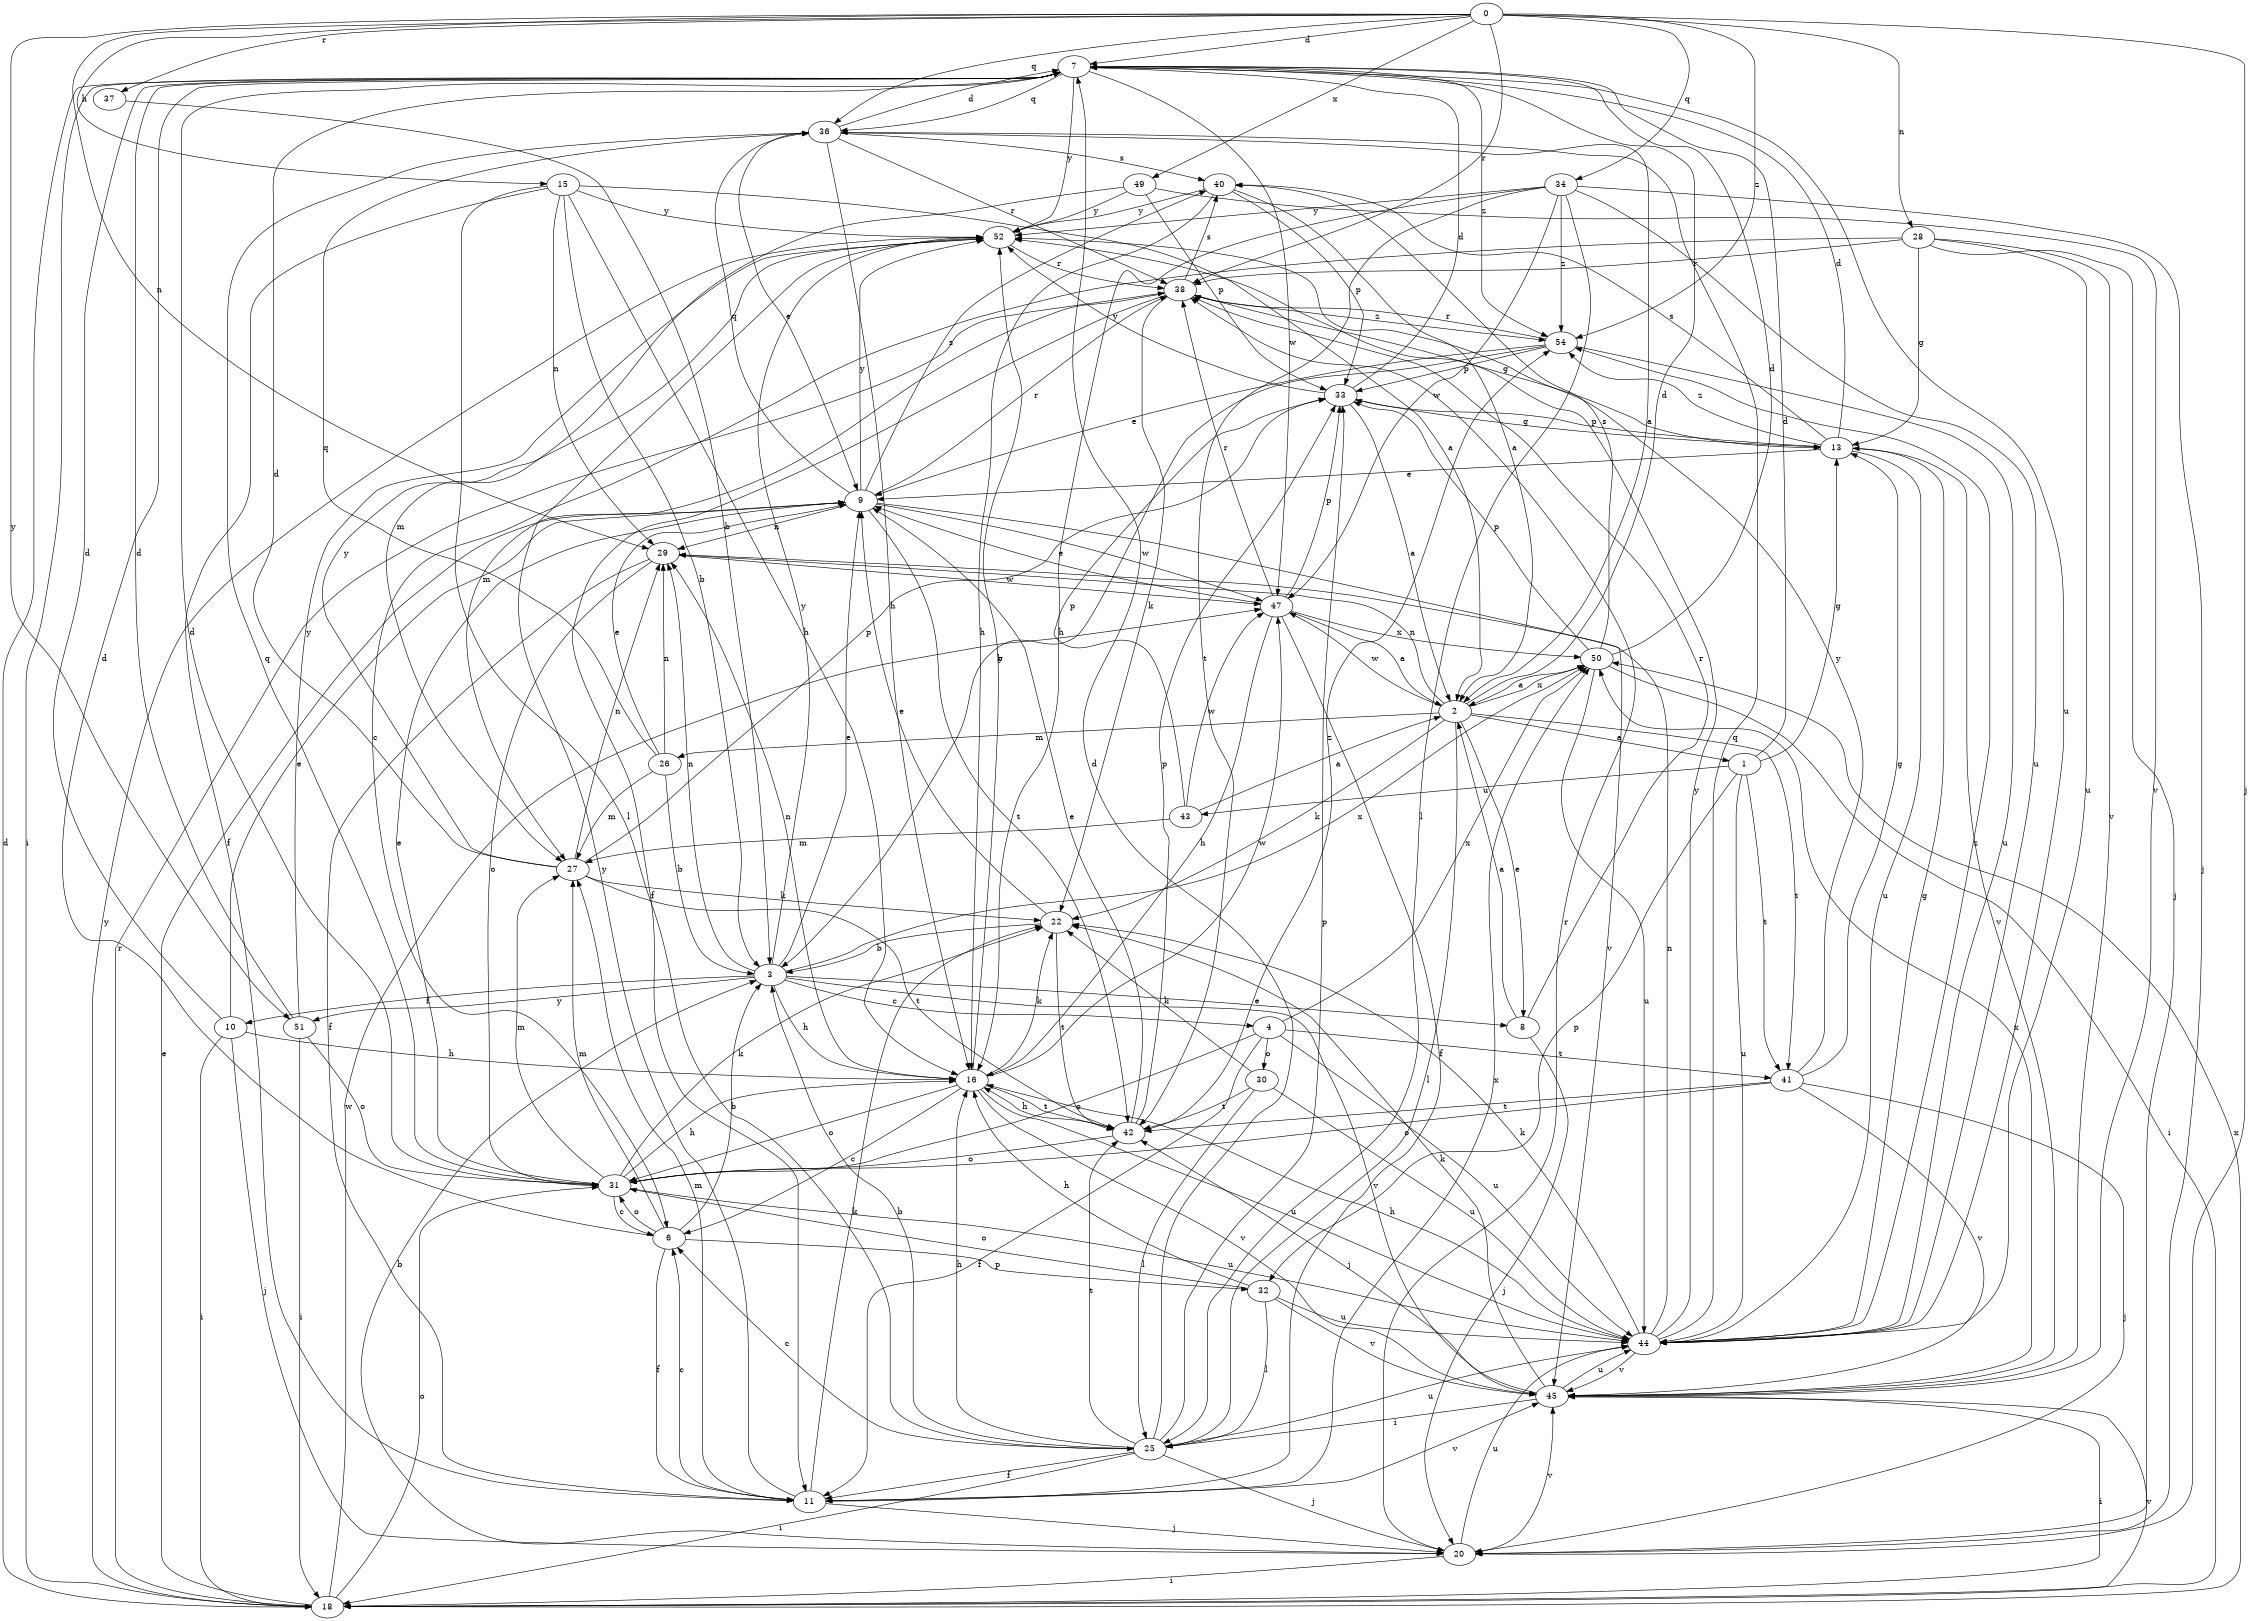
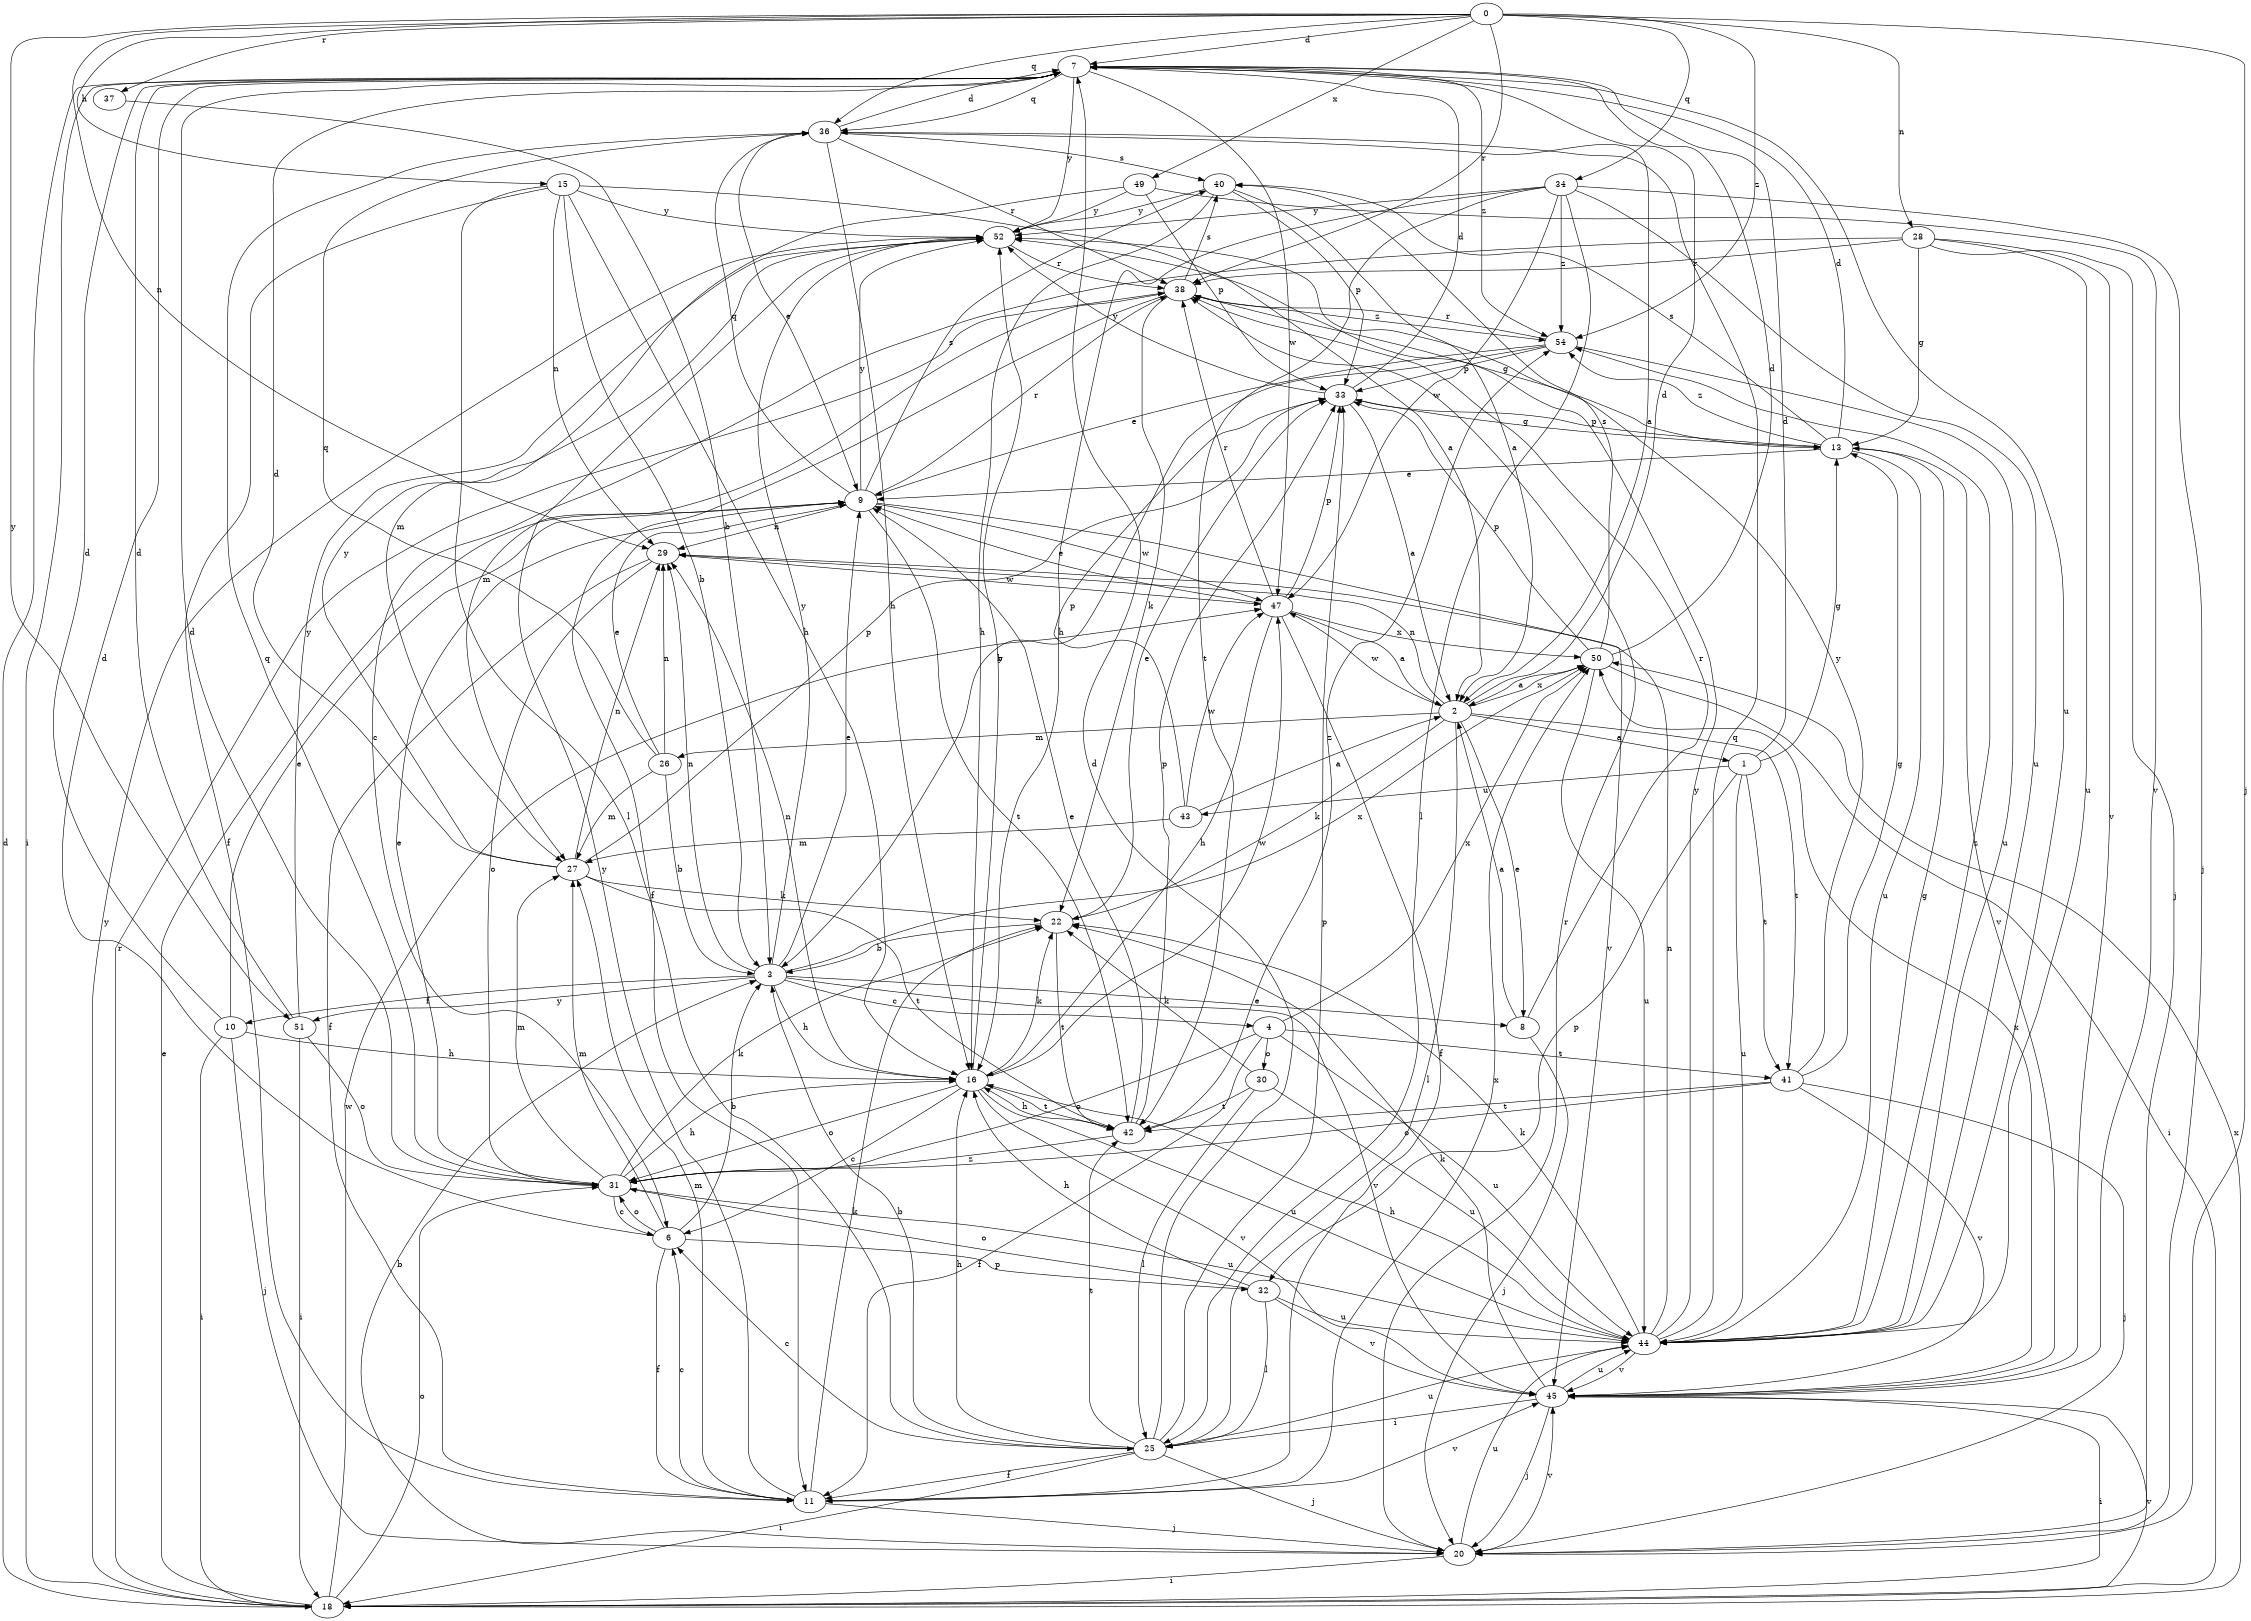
  strict digraph {
    0
    7
    15
    20
    28
    29
    34
    36
    37
    38
    49
    51
    54
    44
    47
    52
    18
    2
    25
    3
    16
    11
    45
    13
    6
    31
    42
    9
    40
    22
    27
    33
    1
    32
    41
    43
    8
    26
    50
    4
    10
    30
    0 -> 7 [label=d]
    0 -> 15 [label=h]
    0 -> 20 [label=j]
    0 -> 28 [label=n]
    0 -> 29 [label=n]
    0 -> 34 [label=q]
    0 -> 36 [label=q]
    0 -> 37 [label=r]
    0 -> 38 [label=r]
    0 -> 49 [label=x]
    0 -> 51 [label=y]
    0 -> 54 [label=z]
    7 -> 36 [label=q]
    7 -> 54 [label=z]
    7 -> 44 [label=u]
    7 -> 47 [label=w]
    7 -> 52 [label=y]
    7 -> 18 [label=i]
    15 -> 29 [label=n]
    15 -> 52 [label=y]
    15 -> 2 [label=a]
    15 -> 25 [label=l]
    15 -> 3 [label=b]
    15 -> 16 [label=h]
    15 -> 11 [label=f]
    20 -> 38 [label=r]
    20 -> 44 [label=u]
    20 -> 18 [label=i]
    20 -> 3 [label=b]
    20 -> 45 [label=v]
    28 -> 20 [label=j]
    28 -> 38 [label=r]
    28 -> 44 [label=u]
    28 -> 45 [label=v]
    28 -> 13 [label=g]
    28 -> 6 [label=c]
    29 -> 47 [label=w]
    29 -> 11 [label=f]
    29 -> 31 [label=o]
    34 -> 20 [label=j]
    34 -> 54 [label=z]
    34 -> 44 [label=u]
    34 -> 47 [label=w]
    34 -> 52 [label=y]
    34 -> 25 [label=l]
    34 -> 16 [label=h]
    34 -> 42 [label=t]
    36 -> 7 [label=d]
    36 -> 38 [label=r]
    36 -> 2 [label=a]
    36 -> 16 [label=h]
    36 -> 9 [label=e]
    36 -> 40 [label=s]
    37 -> 3 [label=b]
    38 -> 54 [label=z]
    38 -> 11 [label=f]
    38 -> 13 [label=g]
    38 -> 40 [label=s]
    38 -> 22 [label=k]
    38 -> 27 [label=m]
    49 -> 52 [label=y]
    49 -> 45 [label=v]
    49 -> 27 [label=m]
    49 -> 33 [label=p]
    51 -> 7 [label=d]
    51 -> 52 [label=y]
    51 -> 18 [label=i]
    51 -> 31 [label=o]
    54 -> 38 [label=r]
    54 -> 44 [label=u]
    54 -> 3 [label=b]
    54 -> 9 [label=e]
    54 -> 33 [label=p]
    44 -> 29 [label=n]
    44 -> 36 [label=q]
    44 -> 54 [label=z]
    44 -> 52 [label=y]
    44 -> 16 [label=h]
    44 -> 45 [label=v]
    44 -> 13 [label=g]
    44 -> 22 [label=k]
    47 -> 38 [label=r]
    47 -> 2 [label=a]
    47 -> 16 [label=h]
    47 -> 11 [label=f]
    47 -> 9 [label=e]
    47 -> 33 [label=p]
    47 -> 50 [label=x]
    52 -> 38 [label=r]
    18 -> 7 [label=d]
    18 -> 38 [label=r]
    18 -> 47 [label=w]
    18 -> 52 [label=y]
    18 -> 45 [label=v]
    18 -> 31 [label=o]
    18 -> 9 [label=e]
    18 -> 50 [label=x]
    2 -> 7 [label=d]
    2 -> 29 [label=n]
    2 -> 47 [label=w]
    2 -> 25 [label=l]
    2 -> 22 [label=k]
    2 -> 1 [label=a]
    2 -> 41 [label=t]
    2 -> 8 [label=e]
    2 -> 26 [label=m]
    2 -> 50 [label=x]
    25 -> 7 [label=d]
    25 -> 20 [label=j]
    25 -> 44 [label=u]
    25 -> 18 [label=i]
    25 -> 3 [label=b]
    25 -> 16 [label=h]
    25 -> 11 [label=f]
    25 -> 6 [label=c]
    25 -> 42 [label=t]
    25 -> 33 [label=p]
    3 -> 29 [label=n]
    3 -> 51 [label=y]
    3 -> 52 [label=y]
    3 -> 16 [label=h]
    3 -> 45 [label=v]
    3 -> 9 [label=e]
    3 -> 8 [label=e]
    3 -> 50 [label=x]
    3 -> 4 [label=c]
    3 -> 10 [label=f]
    16 -> 29 [label=n]
    16 -> 44 [label=u]
    16 -> 47 [label=w]
    16 -> 52 [label=y]
    16 -> 45 [label=v]
    16 -> 6 [label=c]
    16 -> 31 [label=o]
    16 -> 42 [label=t]
    16 -> 22 [label=k]
    11 -> 20 [label=j]
    11 -> 52 [label=y]
    11 -> 45 [label=v]
    11 -> 6 [label=c]
    11 -> 22 [label=k]
    11 -> 27 [label=m]
    11 -> 50 [label=x]
-   45 -> 42 [label=j]
+   45 -> 20 [label=j]
    45 -> 44 [label=u]
    45 -> 18 [label=i]
    45 -> 25 [label=i]
    45 -> 22 [label=k]
    45 -> 50 [label=x]
    13 -> 7 [label=d]
    13 -> 54 [label=z]
    13 -> 44 [label=u]
    13 -> 45 [label=v]
    13 -> 9 [label=e]
    13 -> 40 [label=s]
    13 -> 33 [label=p]
    6 -> 7 [label=d]
    6 -> 3 [label=b]
    6 -> 11 [label=f]
    6 -> 31 [label=o]
    6 -> 27 [label=m]
    6 -> 32 [label=p]
    31 -> 7 [label=d]
    31 -> 36 [label=q]
    31 -> 44 [label=u]
    31 -> 16 [label=h]
    31 -> 6 [label=c]
    31 -> 9 [label=e]
    31 -> 22 [label=k]
    31 -> 27 [label=m]
    42 -> 54 [label=z]
    42 -> 16 [label=h]
-   42 -> 31 [label=o]
+   42 -> 31 [label=z]
    42 -> 9 [label=e]
    42 -> 33 [label=p]
    9 -> 29 [label=n]
    9 -> 36 [label=q]
    9 -> 38 [label=r]
    9 -> 47 [label=w]
    9 -> 52 [label=y]
    9 -> 45 [label=v]
    9 -> 42 [label=t]
    9 -> 40 [label=s]
    40 -> 52 [label=y]
    40 -> 2 [label=a]
    40 -> 16 [label=h]
    40 -> 33 [label=p]
    22 -> 3 [label=b]
    22 -> 42 [label=t]
-   22 -> 9 [label=e]
+   22 -> 33 [label=e]
    27 -> 7 [label=d]
    27 -> 29 [label=n]
    27 -> 52 [label=y]
    27 -> 42 [label=t]
    27 -> 22 [label=k]
    27 -> 33 [label=p]
    33 -> 7 [label=d]
    33 -> 52 [label=y]
    33 -> 2 [label=a]
    33 -> 13 [label=g]
    1 -> 7 [label=d]
    1 -> 44 [label=u]
    1 -> 13 [label=g]
    1 -> 32 [label=p]
    1 -> 41 [label=t]
    1 -> 43 [label=u]
    32 -> 44 [label=u]
    32 -> 25 [label=l]
    32 -> 16 [label=h]
    32 -> 45 [label=v]
    32 -> 31 [label=o]
    41 -> 20 [label=j]
    41 -> 52 [label=y]
    41 -> 45 [label=v]
    41 -> 13 [label=g]
    41 -> 31 [label=o]
    41 -> 42 [label=t]
    43 -> 47 [label=w]
    43 -> 2 [label=a]
    43 -> 27 [label=m]
    43 -> 33 [label=p]
    8 -> 20 [label=j]
    8 -> 38 [label=r]
    8 -> 2 [label=a]
    26 -> 29 [label=n]
    26 -> 36 [label=q]
    26 -> 3 [label=b]
    26 -> 9 [label=e]
    26 -> 27 [label=m]
    50 -> 7 [label=d]
    50 -> 44 [label=u]
    50 -> 18 [label=i]
    50 -> 2 [label=a]
    50 -> 40 [label=s]
    50 -> 33 [label=p]
    4 -> 44 [label=u]
    4 -> 11 [label=f]
    4 -> 31 [label=o]
    4 -> 41 [label=t]
    4 -> 50 [label=x]
    4 -> 30 [label=o]
    10 -> 7 [label=d]
    10 -> 20 [label=j]
    10 -> 18 [label=i]
    10 -> 16 [label=h]
    10 -> 9 [label=e]
    30 -> 44 [label=u]
    30 -> 25 [label=l]
    30 -> 42 [label=t]
    30 -> 22 [label=k]
  }
